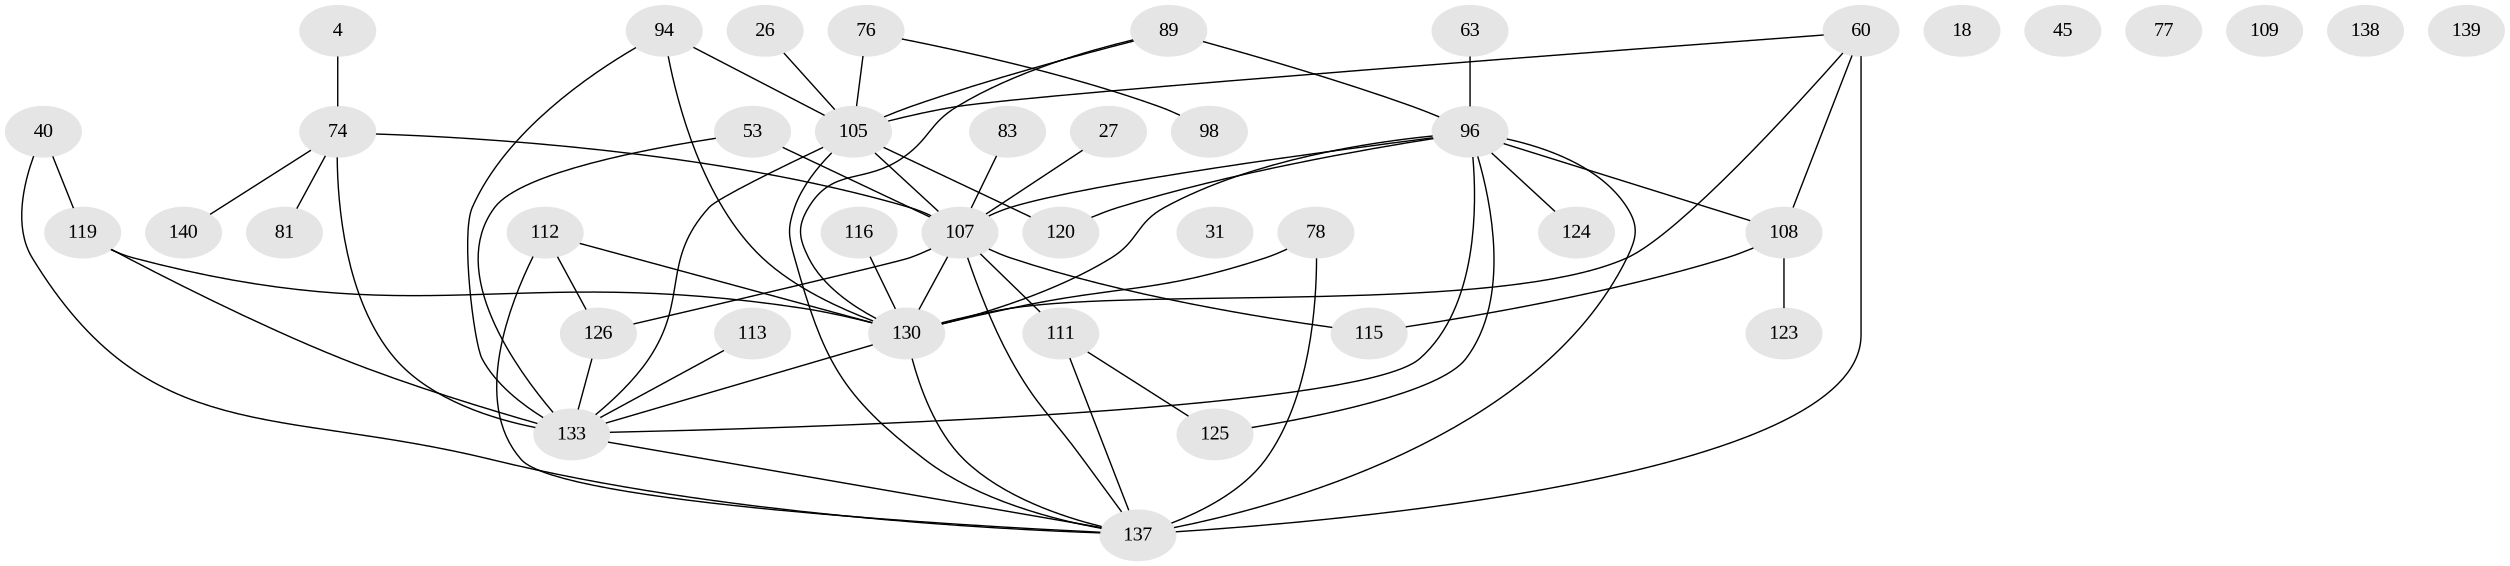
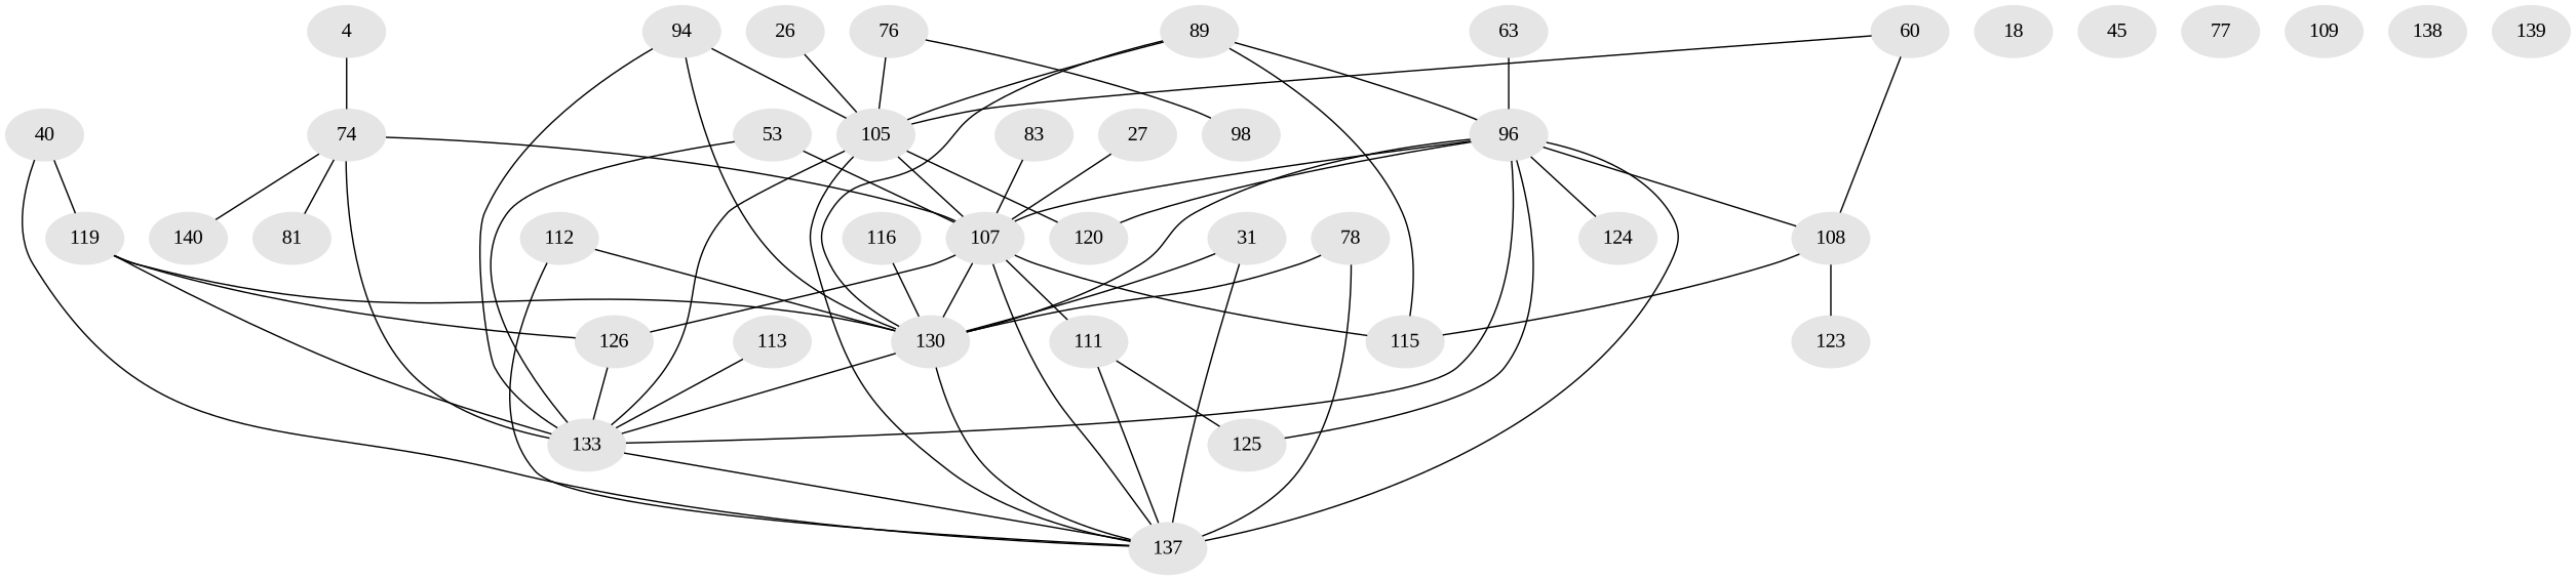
  graph {
    fontname="Liberation Serif"
    node [color=gray90 fontname="Liberation Serif" style=filled]
    edge [fontname="Liberation Serif"]
    74 [super="+28+44"]
    107 [super="+73+37+42+84"]
    133 [super="+19+128+100+132"]
    81
    140
    4
    18
    26 [super="+14"]
    105 [super="+29+24+90"]
    137 [super="+91+121+131+134+110+118+129+33+135"]
    120
    130 [super="+2+122+127+93"]
    115 [super="+102"]
    111
    126 [super="+64+85"]
    27
    31
    119 [super="+97"]
    40
    45
    53
    60 [super="+55+22"]
    108 [super="+106"]
    123
    96 [super="+10+56+66"]
    124
    125
    63
    76 [super="+68"]
    98 [super="+3+80"]
    77
    78 [super="+52"]
    83
    89 [super="+20+72+15"]
    94 [super="+9+61+67"]
    109
    112 [super="+62"]
    113 [super="+86"]
    116
    138 [super="+136"]
    139
    74 -- 107 [weight=3]
    74 -- 133 [weight=2]
    74 -- 81
    74 -- 140
    107 -- 137 [weight=2]
    107 -- 130 [weight=3]
    107 -- 115
    107 -- 111 [weight=2]
    107 -- 126
    133 -- 137 [weight=2]
    4 -- 74
    26 -- 105
    105 -- 107 [weight=4]
    105 -- 133 [weight=2]
    105 -- 137
    105 -- 120
    130 -- 133
    130 -- 137
    111 -- 137
    111 -- 125
    126 -- 133
    27 -- 107
    119 -- 133 [weight=2]
    119 -- 130 [weight=3]
    40 -- 137
    40 -- 119
    53 -- 107
    53 -- 133
    60 -- 105
-   60 -- 137 [weight=5]
-   60 -- 130
+   31 -- 137 [weight=5]
+   31 -- 130
    60 -- 108
    108 -- 115
    108 -- 123
    96 -- 107 [weight=2]
    96 -- 133 [weight=2]
    96 -- 137 [weight=2]
    96 -- 120
    96 -- 130
    96 -- 108 [weight=3]
    96 -- 124
    96 -- 125
    63 -- 96
    76 -- 105 [weight=3]
    76 -- 98
    78 -- 137
    78 -- 130 [weight=3]
    83 -- 107
    89 -- 105 [weight=2]
    89 -- 130 [weight=2]
+   89 -- 115
    89 -- 96 [weight=3]
    94 -- 133 [weight=4]
    94 -- 105 [weight=2]
    94 -- 130 [weight=3]
    112 -- 137 [weight=4]
    112 -- 130 [weight=2]
-   112 -- 126
+   119 -- 126
    113 -- 133
    116 -- 130 [weight=3]
  }
